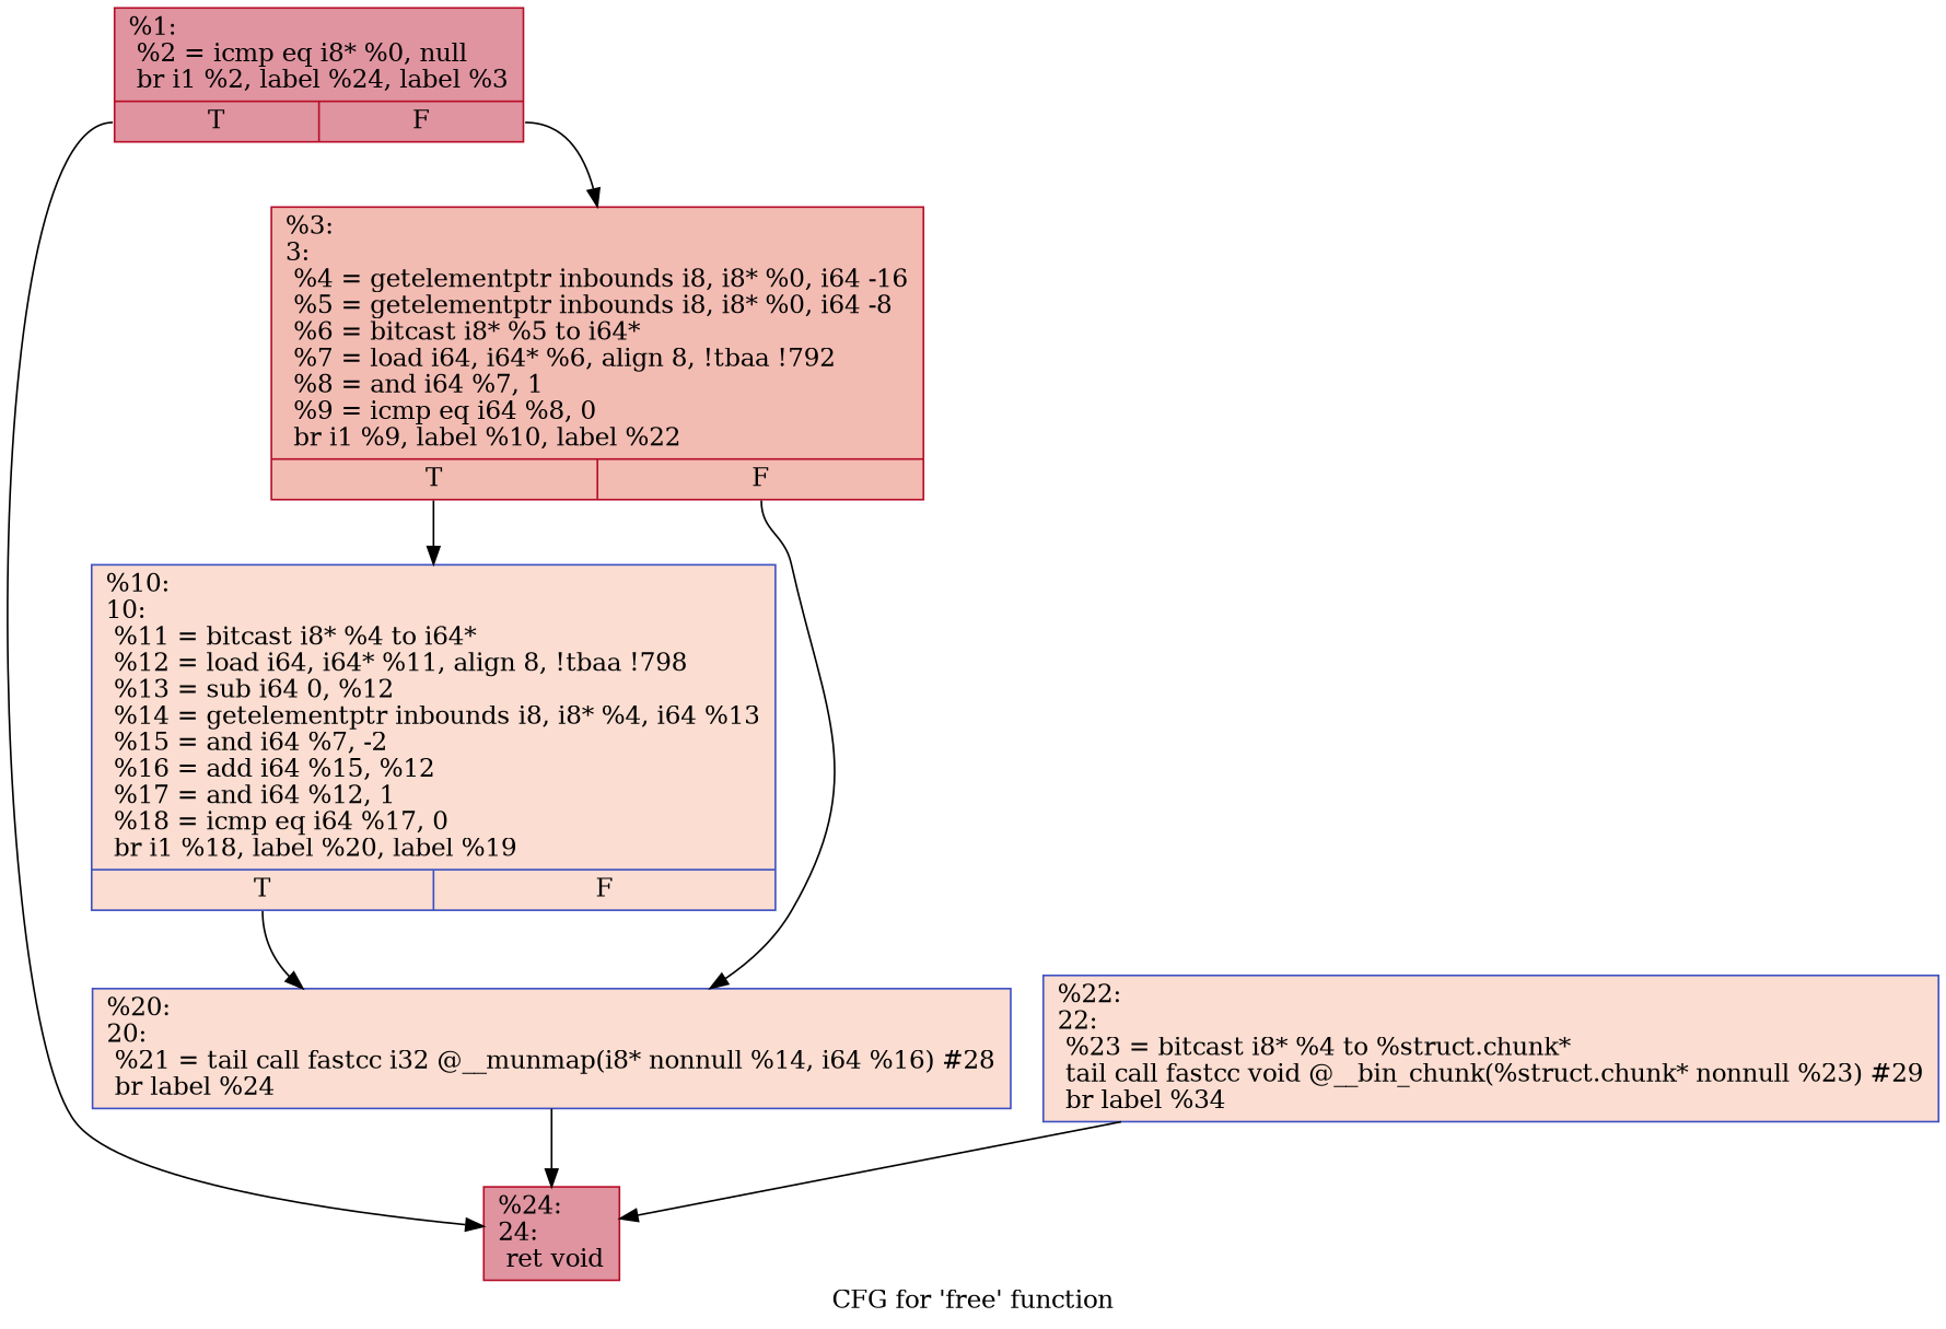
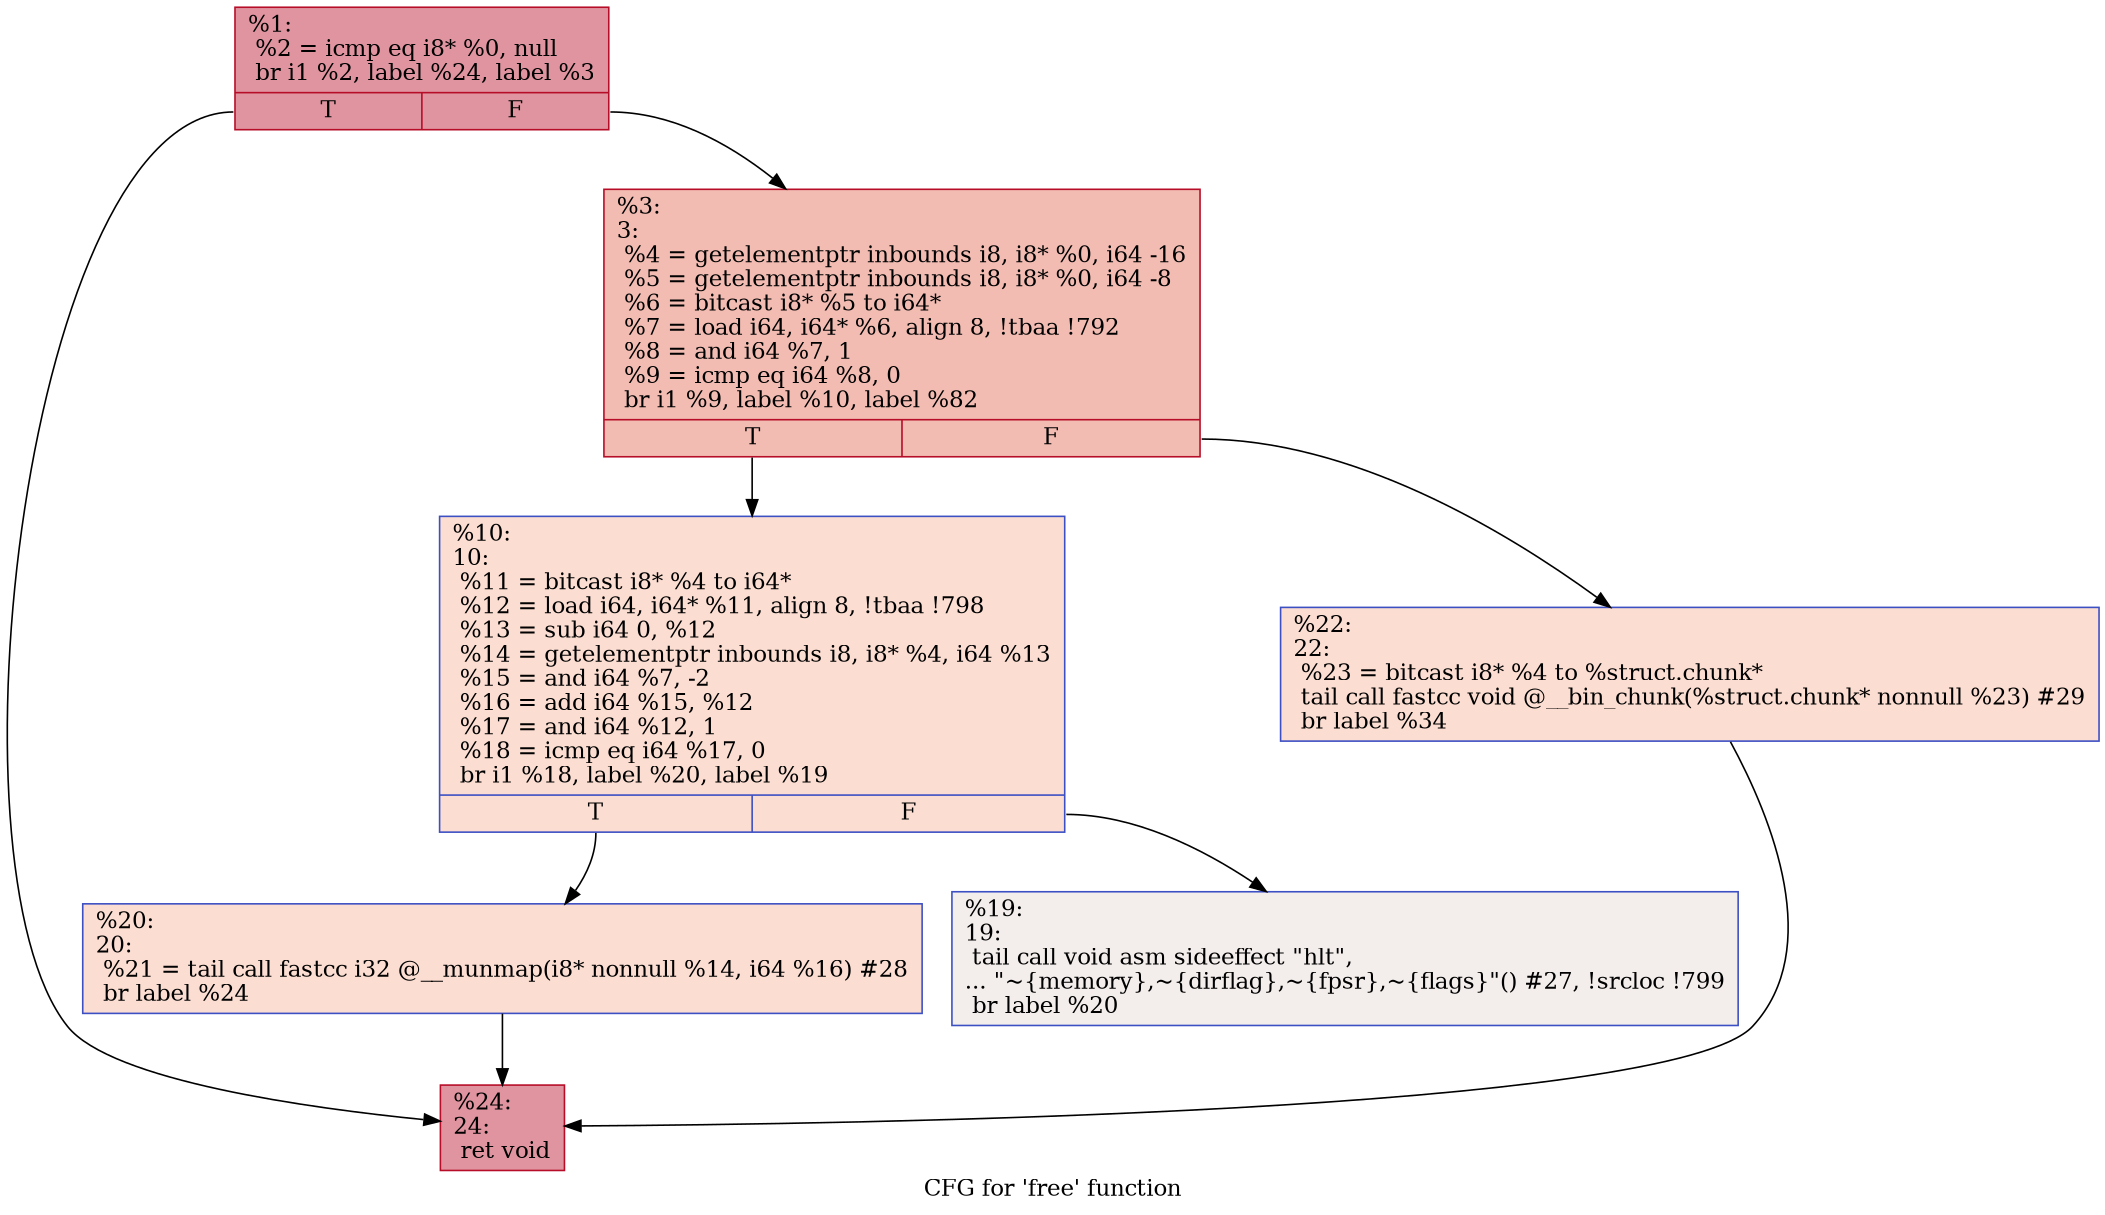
  digraph {
    label="CFG for 'free' function"
    node [color="#3d50c3ff" fillcolor="#f7b39670" shape=record style=filled]
    edge [tailport=s0]
    n1 [color="#b70d28ff" fillcolor="#b70d2870" label="{%1:\l  %2 = icmp eq i8* %0, null\l  br i1 %2, label %24, label %3\l|{<s0>T|<s1>F}}"]
    n2 [color="#b70d28ff" fillcolor="#b70d2870" label="{%24:\l24:                                               \l  ret void\l}"]
-   n3 [color="#b70d28ff" fillcolor="#e1675170" label="{%3:\l3:                                                \l  %4 = getelementptr inbounds i8, i8* %0, i64 -16\l  %5 = getelementptr inbounds i8, i8* %0, i64 -8\l  %6 = bitcast i8* %5 to i64*\l  %7 = load i64, i64* %6, align 8, !tbaa !792\l  %8 = and i64 %7, 1\l  %9 = icmp eq i64 %8, 0\l  br i1 %9, label %10, label %22\l|{<s0>T|<s1>F}}"]
+   n3 [color="#b70d28ff" fillcolor="#e1675170" label="{%3:\l3:                                                \l  %4 = getelementptr inbounds i8, i8* %0, i64 -16\l  %5 = getelementptr inbounds i8, i8* %0, i64 -8\l  %6 = bitcast i8* %5 to i64*\l  %7 = load i64, i64* %6, align 8, !tbaa !792\l  %8 = and i64 %7, 1\l  %9 = icmp eq i64 %8, 0\l  br i1 %9, label %10, label %82\l|{<s0>T|<s1>F}}"]
    n4 [label="{%10:\l10:                                               \l  %11 = bitcast i8* %4 to i64*\l  %12 = load i64, i64* %11, align 8, !tbaa !798\l  %13 = sub i64 0, %12\l  %14 = getelementptr inbounds i8, i8* %4, i64 %13\l  %15 = and i64 %7, -2\l  %16 = add i64 %15, %12\l  %17 = and i64 %12, 1\l  %18 = icmp eq i64 %17, 0\l  br i1 %18, label %20, label %19\l|{<s0>T|<s1>F}}"]
    n5 [label="{%22:\l22:                                               \l  %23 = bitcast i8* %4 to %struct.chunk*\l  tail call fastcc void @__bin_chunk(%struct.chunk* nonnull %23) #29\l  br label %34\l}"]
    n6 [label="{%20:\l20:                                               \l  %21 = tail call fastcc i32 @__munmap(i8* nonnull %14, i64 %16) #28\l  br label %24\l}"]
+   n7 [fillcolor="#e3d9d370" label="{%19:\l19:                                               \l  tail call void asm sideeffect \"hlt\",\l... \"~\{memory\},~\{dirflag\},~\{fpsr\},~\{flags\}\"() #27, !srcloc !799\l  br label %20\l}"]
    n1 -> n2
    n1 -> n3 [tailport=s1]
    n3 -> n4
-   n3 -> n6 [tailport=s1]
+   n3 -> n5 [tailport=s1]
    n4 -> n6
+   n4 -> n7 [tailport=s1]
    n5 -> n2 [tailport=""]
    n6 -> n2 [tailport=""]
  }
